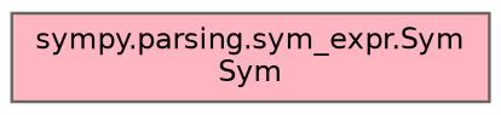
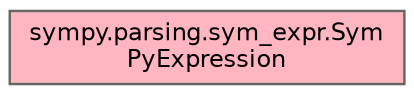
  digraph {
    rankdir=LR
-   n1 [color=gray40 fillcolor=lightpink fontname=Helvetica fontsize=10 height=0.2 label="sympy.parsing.sym_expr.Sym\lSym" shape=record style=filled width=0.4]
+   n1 [color=gray40 fillcolor=lightpink fontname=Helvetica fontsize=10 height=0.2 label="sympy.parsing.sym_expr.Sym\lPyExpression" shape=record style=filled width=0.4]
  }
